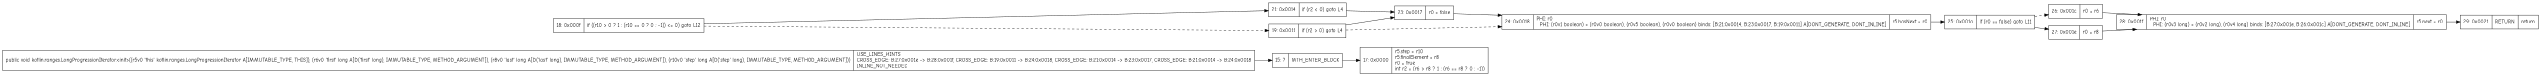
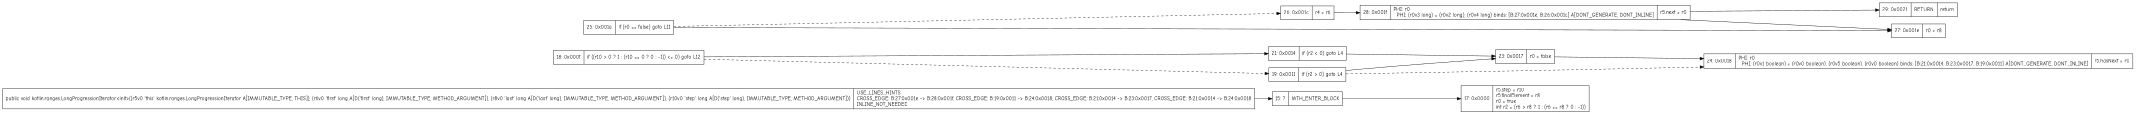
  digraph {
    fontname="Comic Neue"
    rankdir=LR
    node [fontname="Comic Neue" shape=record]
    edge [fontname="Comic Neue"]
    n1 [label="{15\:\ ?|MTH_ENTER_BLOCK\l}"]
    n2 [label="{17\:\ 0x0000|r5.step = r10\lr5.finalElement = r8\lr0 = true\lint r2 = (r6 \> r8 ? 1 : (r6 == r8 ? 0 : \-1))\l}"]
    n3 [label="{18\:\ 0x000f|if ((r10 \> 0 ? 1 : (r10 == 0 ? 0 : \-1)) \<= 0) goto L12\l}"]
    n4 [label="{19\:\ 0x0011|if (r2 \> 0) goto L4\l}"]
    n5 [label="{21\:\ 0x0014|if (r2 \< 0) goto L4\l}"]
    n6 [label="{23\:\ 0x0017|r0 = false\l}"]
    n7 [label="{24\:\ 0x0018|PHI: r0 \l  PHI: (r0v1 boolean) = (r0v0 boolean), (r0v5 boolean), (r0v0 boolean) binds: [B:21:0x0014, B:23:0x0017, B:19:0x0011] A[DONT_GENERATE, DONT_INLINE]\l|r5.hasNext = r0\l}"]
    n8 [label="{25\:\ 0x001a|if (r0 == false) goto L11\l}"]
-   n9 [label="{26\:\ 0x001c|r0 = r6\l}"]
+   n9 [label="{26\:\ 0x001c|r4 = r6\l}"]
    n10 [label="{27\:\ 0x001e|r0 = r8\l}"]
    n11 [label="{28\:\ 0x001f|PHI: r0 \l  PHI: (r0v3 long) = (r0v2 long), (r0v4 long) binds: [B:27:0x001e, B:26:0x001c] A[DONT_GENERATE, DONT_INLINE]\l|r5.next = r0\l}"]
    n12 [label="{29\:\ 0x0021|RETURN\l|return\l}"]
    n13 [label="{public void kotlin.ranges.LongProgressionIterator.\<init\>((r5v0 'this' kotlin.ranges.LongProgressionIterator A[IMMUTABLE_TYPE, THIS]), (r6v0 'first' long A[D('first' long), IMMUTABLE_TYPE, METHOD_ARGUMENT]), (r8v0 'last' long A[D('last' long), IMMUTABLE_TYPE, METHOD_ARGUMENT]), (r10v0 'step' long A[D('step' long), IMMUTABLE_TYPE, METHOD_ARGUMENT]))  | USE_LINES_HINTS\lCROSS_EDGE: B:27:0x001e \-\> B:28:0x001f, CROSS_EDGE: B:19:0x0011 \-\> B:24:0x0018, CROSS_EDGE: B:21:0x0014 \-\> B:23:0x0017, CROSS_EDGE: B:21:0x0014 \-\> B:24:0x0018\lINLINE_NOT_NEEDED\l}"]
    n1 -> n2
    n3 -> n4 [style=dashed]
    n3 -> n5
    n4 -> n6
    n4 -> n7 [style=dashed]
    n5 -> n6
    n6 -> n7
-   n7 -> n8
    n8 -> n9 [style=dashed]
    n8 -> n10
    n9 -> n11
-   n10 -> n11
+   n11 -> n10
    n11 -> n12
    n13 -> n1
  }
